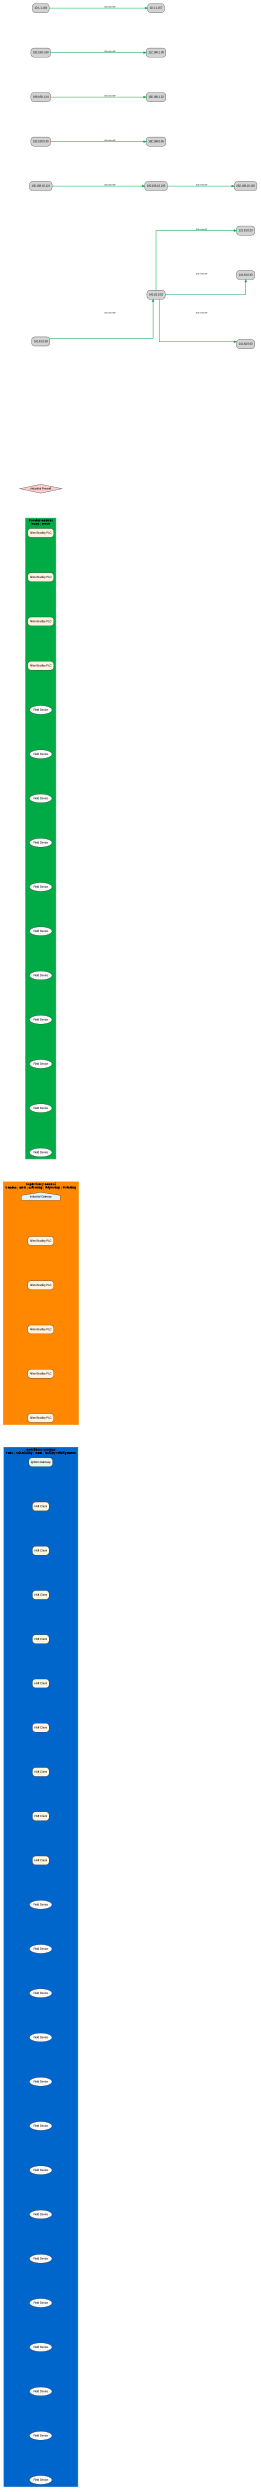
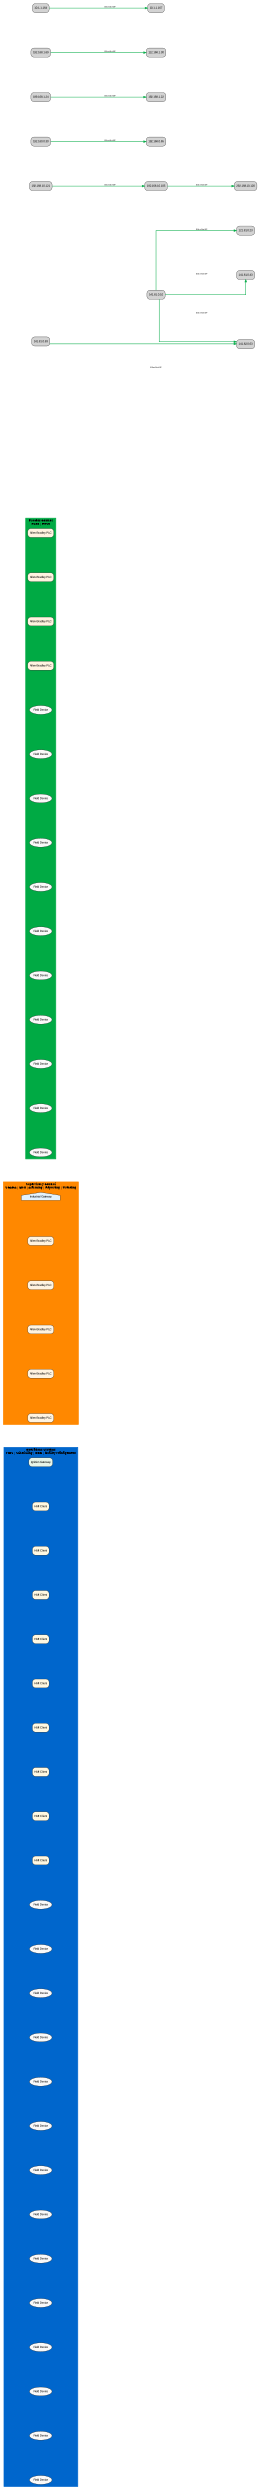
  digraph {
    bgcolor=white
    nodesep=2.0
    rankdir=LR
    ranksep=3.0
    splines=ortho
    node [fillcolor="#f9f9f9" fontname=Arial fontsize=11 shape=oval style="rounded,filled"]
    edge [fontname=Arial fontsize=9 penwidth=2 color="#00aa44"]
    n1 [fillcolor="#e8f5e8" label="Ignition Gateway" shape=rect]
    n2 [fillcolor="#fff8e1" label="HMI Client" shape=rect]
    n3 [fillcolor="#fff8e1" label="HMI Client" shape=rect]
    n4 [fillcolor="#fff8e1" label="HMI Client" shape=rect]
    n5 [fillcolor="#fff8e1" label="HMI Client" shape=rect]
    n6 [fillcolor="#fff8e1" label="HMI Client" shape=rect]
    n7 [fillcolor="#fff8e1" label="HMI Client" shape=rect]
    n8 [fillcolor="#fff8e1" label="HMI Client" shape=rect]
    n9 [fillcolor="#fff8e1" label="HMI Client" shape=rect]
    n10 [fillcolor="#fff8e1" label="HMI Client" shape=rect]
    n11 [label="Field Device" style=filled]
    n12 [label="Field Device" style=filled]
    n13 [label="Field Device" style=filled]
    n14 [label="Field Device" style=filled]
    n15 [label="Field Device" style=filled]
    n16 [label="Field Device" style=filled]
    n17 [label="Field Device" style=filled]
    n18 [label="Field Device" style=filled]
    n19 [label="Field Device" style=filled]
    n20 [label="Field Device" style=filled]
    n21 [label="Field Device" style=filled]
    n22 [label="Field Device" style=filled]
    n23 [label="Field Device" style=filled]
    n24 [label="Field Device" style=filled]
    n25 [fillcolor="#e3f2fd" label="Industrial Gateway" shape=house style=filled]
    n26 [fillcolor="#fff3e0" label="Allen-Bradley PLC" shape=rect]
    n27 [fillcolor="#fff3e0" label="Allen-Bradley PLC" shape=rect]
    n28 [fillcolor="#fff3e0" label="Allen-Bradley PLC" shape=rect]
    n29 [fillcolor="#fff3e0" label="Allen-Bradley PLC" shape=rect]
    n30 [fillcolor="#fff3e0" label="Allen-Bradley PLC" shape=rect]
    n31 [fillcolor="#fff3e0" label="Allen-Bradley PLC" shape=rect]
    n32 [fillcolor="#fff3e0" label="Allen-Bradley PLC" shape=rect]
    n33 [fillcolor="#fff3e0" label="Allen-Bradley PLC" shape=rect]
    n34 [fillcolor="#fff3e0" label="Allen-Bradley PLC" shape=rect]
    n35 [label="Field Device" style=filled]
    n36 [label="Field Device" style=filled]
    n37 [label="Field Device" style=filled]
    n38 [label="Field Device" style=filled]
    n39 [label="Field Device" style=filled]
    n40 [label="Field Device" style=filled]
    n41 [label="Field Device" style=filled]
    n42 [label="Field Device" style=filled]
    n43 [label="Field Device" style=filled]
    n44 [label="Field Device" style=filled]
    n45 [label="Field Device" style=filled]
-   n46 [fillcolor="#ffcccc" label="Industrial Firewall" shape=diamond style=filled]
    operations_anchor [shape=record style=invis fillcolor=""]
    supervisory_anchor [shape=record style=invis fillcolor=""]
    process_anchor [shape=record style=invis fillcolor=""]
    "141.81.0.10" [shape=record fillcolor=""]
    n51 [label="141.82.0.63" shape=record fillcolor=""]
    n52 [label="121.81.0.23" shape=record fillcolor=""]
    "141.81.0.43" [shape=record fillcolor=""]
    "192.168.10.121" [shape=record fillcolor=""]
    "192.168.10.105" [shape=record fillcolor=""]
    n56 [label="292.168.10.120" shape=record fillcolor=""]
    n57 [label="192.160.0.30" shape=record fillcolor=""]
    "192.168.0.65" [shape=record fillcolor=""]
    "141.81.0.83" [shape=record fillcolor=""]
    n60 [label="199.168.1.24" shape=record fillcolor=""]
    "192.168.1.22" [shape=record fillcolor=""]
    "192.168.1.69" [shape=record fillcolor=""]
    n63 [label="112.168.1.30" shape=record fillcolor=""]
    "10.1.1.164" [shape=record fillcolor=""]
    "10.1.1.167" [shape=record fillcolor=""]
    subgraph cluster_1 {
      bgcolor="#e6f3ff"
      color="#0066cc"
      fontsize=12
      label="Operations Systems\nMES | Scheduling | OEE | Quality Management"
      penwidth=3
      rank=2
      style=filled
      n1
      n2
      n3
      n4
      n5
      n6
      n7
      n8
      n9
      n10
      n11
      n12
      n13
      n14
      n15
      n16
      n17
      n18
      n19
      n20
      n21
      n22
      n23
      n24
    }
    subgraph cluster_2 {
      bgcolor="#fff2e6"
      color="#ff8800"
      fontsize=12
      label="Supervisory Control\nSCADA | HMI | Alarming | Reporting | Trending"
      penwidth=3
      rank=3
      style=filled
      n25
      n26
      n27
      n28
      n29
      n30
    }
    subgraph cluster_3 {
      bgcolor="#e8f6e8"
      color="#00aa44"
      fontsize=12
      label="Process Control\nPLCs | RTUs"
      penwidth=3
      rank=4
      style=filled
      n31
      n32
      n33
      n34
      n35
      n36
      n37
      n38
      n39
      n40
      n41
      n42
      n43
      n44
      n45
    }
    operations_anchor -> supervisory_anchor [fontsize=10 style=invis color=""]
    supervisory_anchor -> process_anchor [fontsize=10 style=invis color=""]
    "141.81.0.10" -> n51 [label="EtherNet/IP"]
    "141.81.0.10" -> n52 [label="EtherNet/IP"]
    "141.81.0.10" -> "141.81.0.43" [label="EtherNet/IP"]
    "192.168.10.121" -> "192.168.10.105" [label="EtherNet/IP"]
    "192.168.10.105" -> n56 [label="EtherNet/IP"]
    n57 -> "192.168.0.65" [label="EtherNet/IP"]
-   "141.81.0.83" -> "141.81.0.10" [label="EtherNet/IP"]
+   "141.81.0.83" -> n51 [label="EtherNet/IP"]
    n60 -> "192.168.1.22" [label="EtherNet/IP"]
    "192.168.1.69" -> n63 [label="EtherNet/IP"]
    "10.1.1.164" -> "10.1.1.167" [label="EtherNet/IP"]
  }
